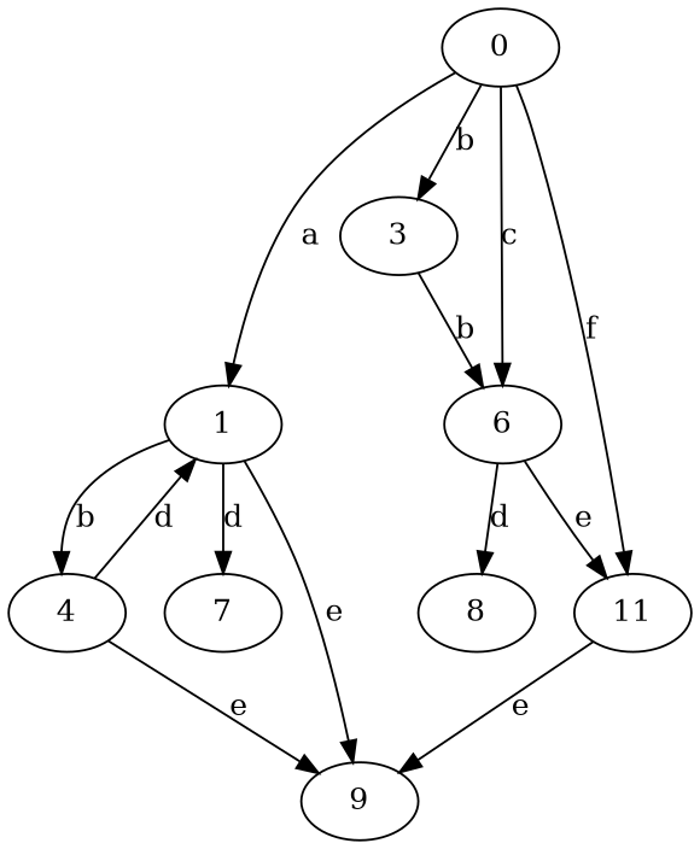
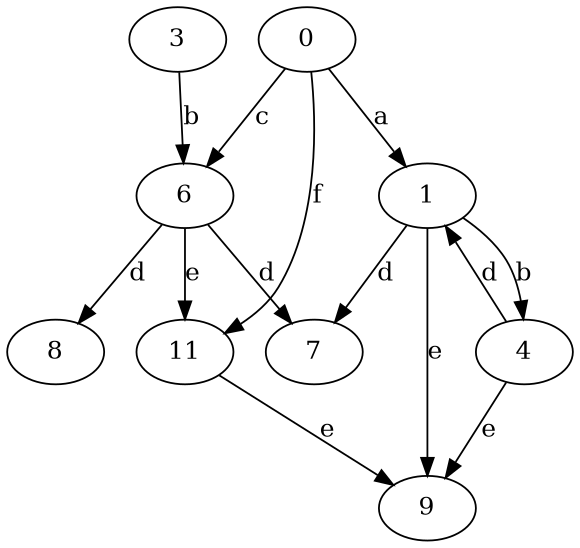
  strict digraph {
    1
    4
    7
    9
    3
    6
    8
    11
    0
    1 -> 4 [label=b]
    1 -> 7 [label=d]
    1 -> 9 [label=e]
    4 -> 1 [label=d]
    4 -> 9 [label=e]
    3 -> 6 [label=b]
+   6 -> 7 [label=d]
    6 -> 8 [label=d]
    6 -> 11 [label=e]
    11 -> 9 [label=e]
    0 -> 1 [label=a]
-   0 -> 3 [label=b]
    0 -> 6 [label=c]
    0 -> 11 [label=f]
  }
